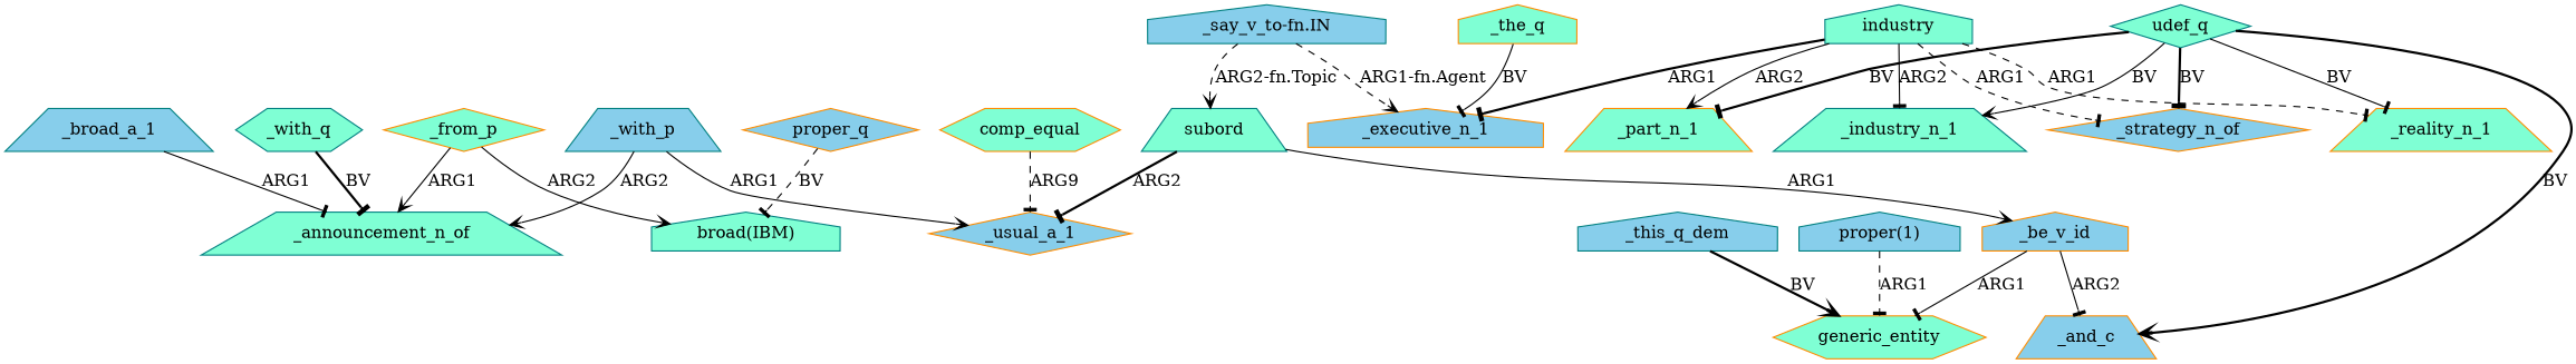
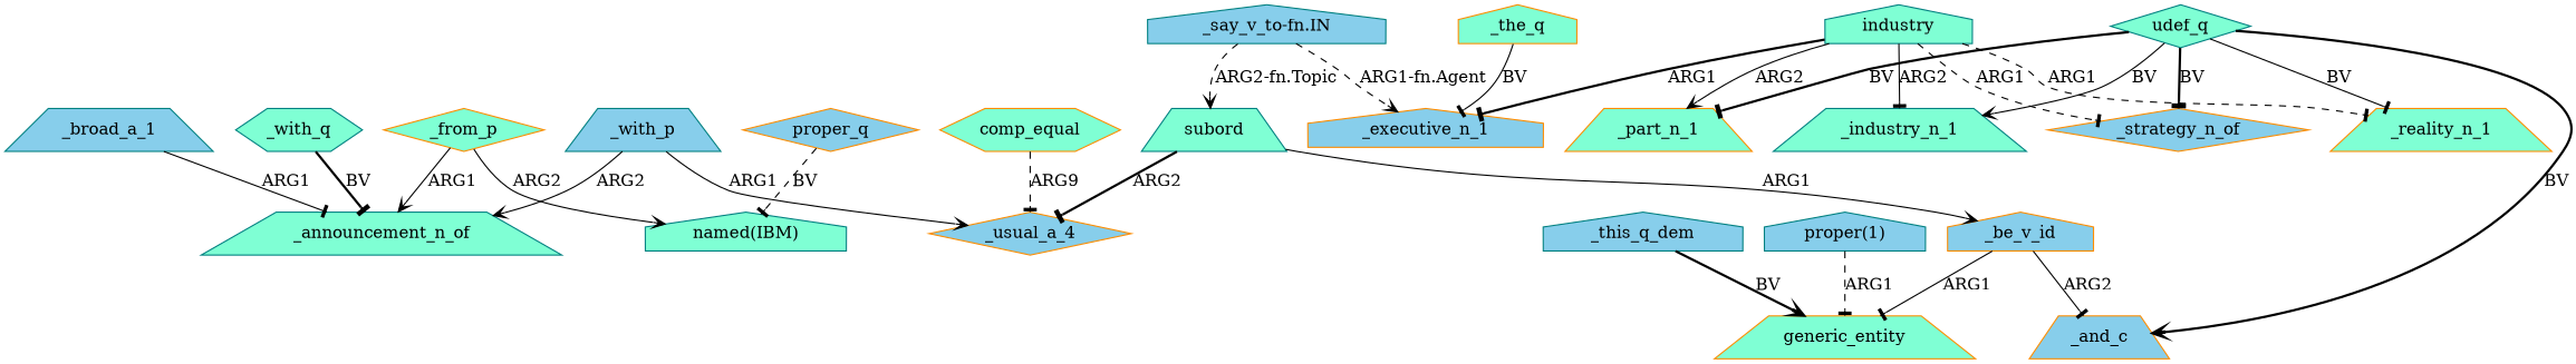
  digraph {
    node [color=darkorange fillcolor=aquamarine shape=trapezium style=filled]
    edge [arrowhead=tee style=solid]
    _from_p [shape=diamond]
    _announcement_n_of [color=teal]
-   "named(IBM)" [color=teal shape=house label="broad(IBM)"]
+   "named(IBM)" [color=teal shape=house]
    n4 [color=teal label=_with_q shape=hexagon]
    subord [color=teal]
    _be_v_id [fillcolor=skyblue shape=house]
-   _usual_a_1 [fillcolor=skyblue shape=diamond]
-   generic_entity [shape=hexagon]
+   _usual_a_1 [fillcolor=skyblue shape=diamond label=_usual_a_4]
+   generic_entity
    _and_c [fillcolor=skyblue]
    _the_q [shape=house]
    _executive_n_1 [fillcolor=skyblue shape=house]
    n12 [color=teal label=industry shape=house]
    _strategy_n_of [fillcolor=skyblue shape=diamond]
    _reality_n_1
    _industry_n_1 [color=teal]
    _part_n_1
    proper_q [fillcolor=skyblue shape=diamond]
    udef_q [color=teal shape=diamond]
    "_say_v_to-fn.IN" [color=teal fillcolor=skyblue shape=house]
    _this_q_dem [color=teal fillcolor=skyblue shape=house]
    _broad_a_1 [color=teal fillcolor=skyblue]
    n22 [color=teal fillcolor=skyblue label="proper(1)" shape=house]
    _with_p [color=teal fillcolor=skyblue]
    comp_equal [shape=hexagon]
    _from_p -> _announcement_n_of [arrowhead=vee label=ARG1]
    _from_p -> "named(IBM)" [arrowhead=vee label=ARG2]
    n4 -> _announcement_n_of [label=BV style=bold]
    subord -> _be_v_id [arrowhead=vee label=ARG1]
    subord -> _usual_a_1 [label=ARG2 style=bold]
    _be_v_id -> generic_entity [label=ARG1]
    _be_v_id -> _and_c [label=ARG2]
    _the_q -> _executive_n_1 [label=BV]
    n12 -> _executive_n_1 [label=ARG1 style=bold]
    n12 -> _strategy_n_of [label=ARG1 style=dashed]
    n12 -> _reality_n_1 [label=ARG1 style=dashed]
    n12 -> _industry_n_1 [label=ARG2]
    n12 -> _part_n_1 [arrowhead=vee label=ARG2]
    proper_q -> "named(IBM)" [label=BV style=dashed]
    udef_q -> _and_c [arrowhead=vee label=BV style=bold]
    udef_q -> _strategy_n_of [label=BV style=bold]
    udef_q -> _reality_n_1 [label=BV]
    udef_q -> _industry_n_1 [arrowhead=vee label=BV]
    udef_q -> _part_n_1 [label=BV style=bold]
    "_say_v_to-fn.IN" -> subord [arrowhead=vee label="ARG2-fn.Topic" style=dashed]
    "_say_v_to-fn.IN" -> _executive_n_1 [arrowhead=vee label="ARG1-fn.Agent" style=dashed]
    _this_q_dem -> generic_entity [arrowhead=vee label=BV style=bold]
    _broad_a_1 -> _announcement_n_of [label=ARG1]
    n22 -> generic_entity [label=ARG1 style=dashed]
    _with_p -> _announcement_n_of [arrowhead=vee label=ARG2]
    _with_p -> _usual_a_1 [arrowhead=vee label=ARG1]
    comp_equal -> _usual_a_1 [label=ARG9 style=dashed]
  }
